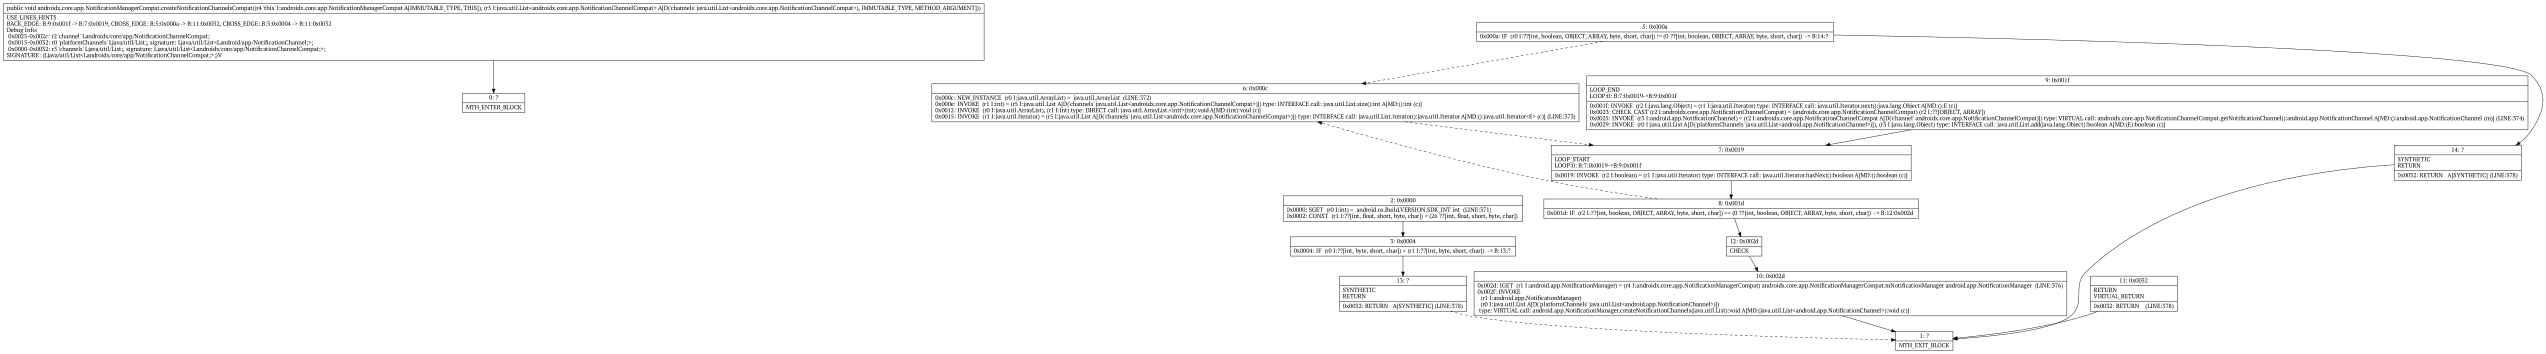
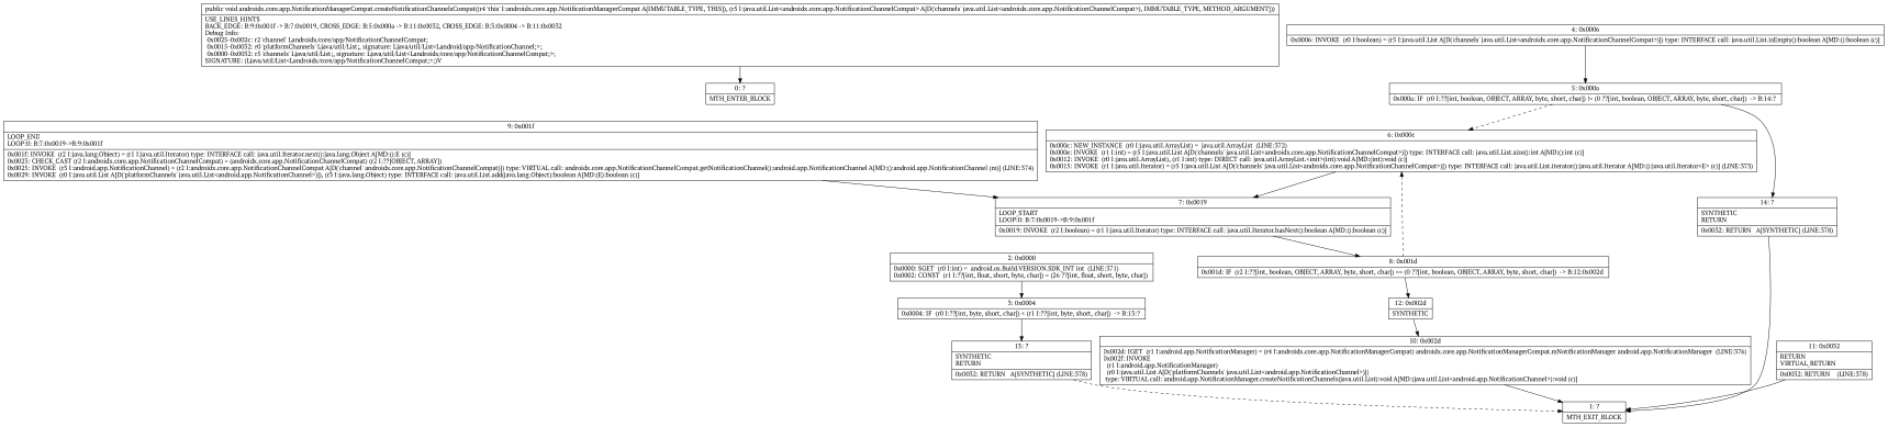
  digraph {
    fontname="PT Serif"
    node [fontname="PT Serif" shape=record]
    edge [fontname="PT Serif"]
    n1 [label="{0\:\ ?|MTH_ENTER_BLOCK\l}"]
    n2 [label="{2\:\ 0x0000|0x0000: SGET  (r0 I:int) =  android.os.Build.VERSION.SDK_INT int  (LINE:371)\l0x0002: CONST  (r1 I:??[int, float, short, byte, char]) = (26 ??[int, float, short, byte, char]) \l}"]
    n3 [label="{3\:\ 0x0004|0x0004: IF  (r0 I:??[int, byte, short, char]) \< (r1 I:??[int, byte, short, char])  \-\> B:13:? \l}"]
    n4 [label="{13\:\ ?|SYNTHETIC\lRETURN\l|0x0032: RETURN   A[SYNTHETIC] (LINE:378)\l}"]
+   n5 [label="{4\:\ 0x0006|0x0006: INVOKE  (r0 I:boolean) = (r5 I:java.util.List A[D('channels' java.util.List\<androidx.core.app.NotificationChannelCompat\>)]) type: INTERFACE call: java.util.List.isEmpty():boolean A[MD:():boolean (c)]\l}"]
    n6 [label="{5\:\ 0x000a|0x000a: IF  (r0 I:??[int, boolean, OBJECT, ARRAY, byte, short, char]) != (0 ??[int, boolean, OBJECT, ARRAY, byte, short, char])  \-\> B:14:? \l}"]
    n7 [label="{1\:\ ?|MTH_EXIT_BLOCK\l}"]
    n8 [label="{6\:\ 0x000c|0x000c: NEW_INSTANCE  (r0 I:java.util.ArrayList) =  java.util.ArrayList  (LINE:372)\l0x000e: INVOKE  (r1 I:int) = (r5 I:java.util.List A[D('channels' java.util.List\<androidx.core.app.NotificationChannelCompat\>)]) type: INTERFACE call: java.util.List.size():int A[MD:():int (c)]\l0x0012: INVOKE  (r0 I:java.util.ArrayList), (r1 I:int) type: DIRECT call: java.util.ArrayList.\<init\>(int):void A[MD:(int):void (c)]\l0x0015: INVOKE  (r1 I:java.util.Iterator) = (r5 I:java.util.List A[D('channels' java.util.List\<androidx.core.app.NotificationChannelCompat\>)]) type: INTERFACE call: java.util.List.iterator():java.util.Iterator A[MD:():java.util.Iterator\<E\> (c)] (LINE:373)\l}"]
    n9 [label="{14\:\ ?|SYNTHETIC\lRETURN\l|0x0032: RETURN   A[SYNTHETIC] (LINE:378)\l}"]
    n10 [label="{7\:\ 0x0019|LOOP_START\lLOOP:0: B:7:0x0019\-\>B:9:0x001f\l|0x0019: INVOKE  (r2 I:boolean) = (r1 I:java.util.Iterator) type: INTERFACE call: java.util.Iterator.hasNext():boolean A[MD:():boolean (c)]\l}"]
    n11 [label="{8\:\ 0x001d|0x001d: IF  (r2 I:??[int, boolean, OBJECT, ARRAY, byte, short, char]) == (0 ??[int, boolean, OBJECT, ARRAY, byte, short, char])  \-\> B:12:0x002d \l}"]
-   n12 [label="{12\:\ 0x002d|CHECK\l}"]
+   n12 [label="{12\:\ 0x002d|SYNTHETIC\l}"]
    n13 [label="{9\:\ 0x001f|LOOP_END\lLOOP:0: B:7:0x0019\-\>B:9:0x001f\l|0x001f: INVOKE  (r2 I:java.lang.Object) = (r1 I:java.util.Iterator) type: INTERFACE call: java.util.Iterator.next():java.lang.Object A[MD:():E (c)]\l0x0023: CHECK_CAST (r2 I:androidx.core.app.NotificationChannelCompat) = (androidx.core.app.NotificationChannelCompat) (r2 I:??[OBJECT, ARRAY]) \l0x0025: INVOKE  (r3 I:android.app.NotificationChannel) = (r2 I:androidx.core.app.NotificationChannelCompat A[D('channel' androidx.core.app.NotificationChannelCompat)]) type: VIRTUAL call: androidx.core.app.NotificationChannelCompat.getNotificationChannel():android.app.NotificationChannel A[MD:():android.app.NotificationChannel (m)] (LINE:374)\l0x0029: INVOKE  (r0 I:java.util.List A[D('platformChannels' java.util.List\<android.app.NotificationChannel\>)]), (r3 I:java.lang.Object) type: INTERFACE call: java.util.List.add(java.lang.Object):boolean A[MD:(E):boolean (c)]\l}"]
    n14 [label="{10\:\ 0x002d|0x002d: IGET  (r1 I:android.app.NotificationManager) = (r4 I:androidx.core.app.NotificationManagerCompat) androidx.core.app.NotificationManagerCompat.mNotificationManager android.app.NotificationManager  (LINE:376)\l0x002f: INVOKE  \l  (r1 I:android.app.NotificationManager)\l  (r0 I:java.util.List A[D('platformChannels' java.util.List\<android.app.NotificationChannel\>)])\l type: VIRTUAL call: android.app.NotificationManager.createNotificationChannels(java.util.List):void A[MD:(java.util.List\<android.app.NotificationChannel\>):void (c)]\l}"]
    n15 [label="{11\:\ 0x0032|RETURN\lVIRTUAL_RETURN\l|0x0032: RETURN    (LINE:378)\l}"]
    n16 [label="{public void androidx.core.app.NotificationManagerCompat.createNotificationChannelsCompat((r4 'this' I:androidx.core.app.NotificationManagerCompat A[IMMUTABLE_TYPE, THIS]), (r5 I:java.util.List\<androidx.core.app.NotificationChannelCompat\> A[D('channels' java.util.List\<androidx.core.app.NotificationChannelCompat\>), IMMUTABLE_TYPE, METHOD_ARGUMENT]))  | USE_LINES_HINTS\lBACK_EDGE: B:9:0x001f \-\> B:7:0x0019, CROSS_EDGE: B:5:0x000a \-\> B:11:0x0032, CROSS_EDGE: B:3:0x0004 \-\> B:11:0x0032\lDebug Info:\l  0x0025\-0x002c: r2 'channel' Landroidx\/core\/app\/NotificationChannelCompat;\l  0x0015\-0x0032: r0 'platformChannels' Ljava\/util\/List;, signature: Ljava\/util\/List\<Landroid\/app\/NotificationChannel;\>;\l  0x0000\-0x0032: r5 'channels' Ljava\/util\/List;, signature: Ljava\/util\/List\<Landroidx\/core\/app\/NotificationChannelCompat;\>;\lSIGNATURE: (Ljava\/util\/List\<Landroidx\/core\/app\/NotificationChannelCompat;\>;)V\l}"]
    n2 -> n3
    n3 -> n4
    n4 -> n7 [style=dashed]
+   n5 -> n6
    n6 -> n8 [style=dashed]
    n6 -> n9
-   n8 -> n10 [style=dashed]
+   n8 -> n10
    n9 -> n7
    n10 -> n11
    n11 -> n8 [style=dashed]
    n11 -> n12
    n12 -> n14
    n13 -> n10
    n14 -> n7
    n15 -> n7
    n16 -> n1
  }
